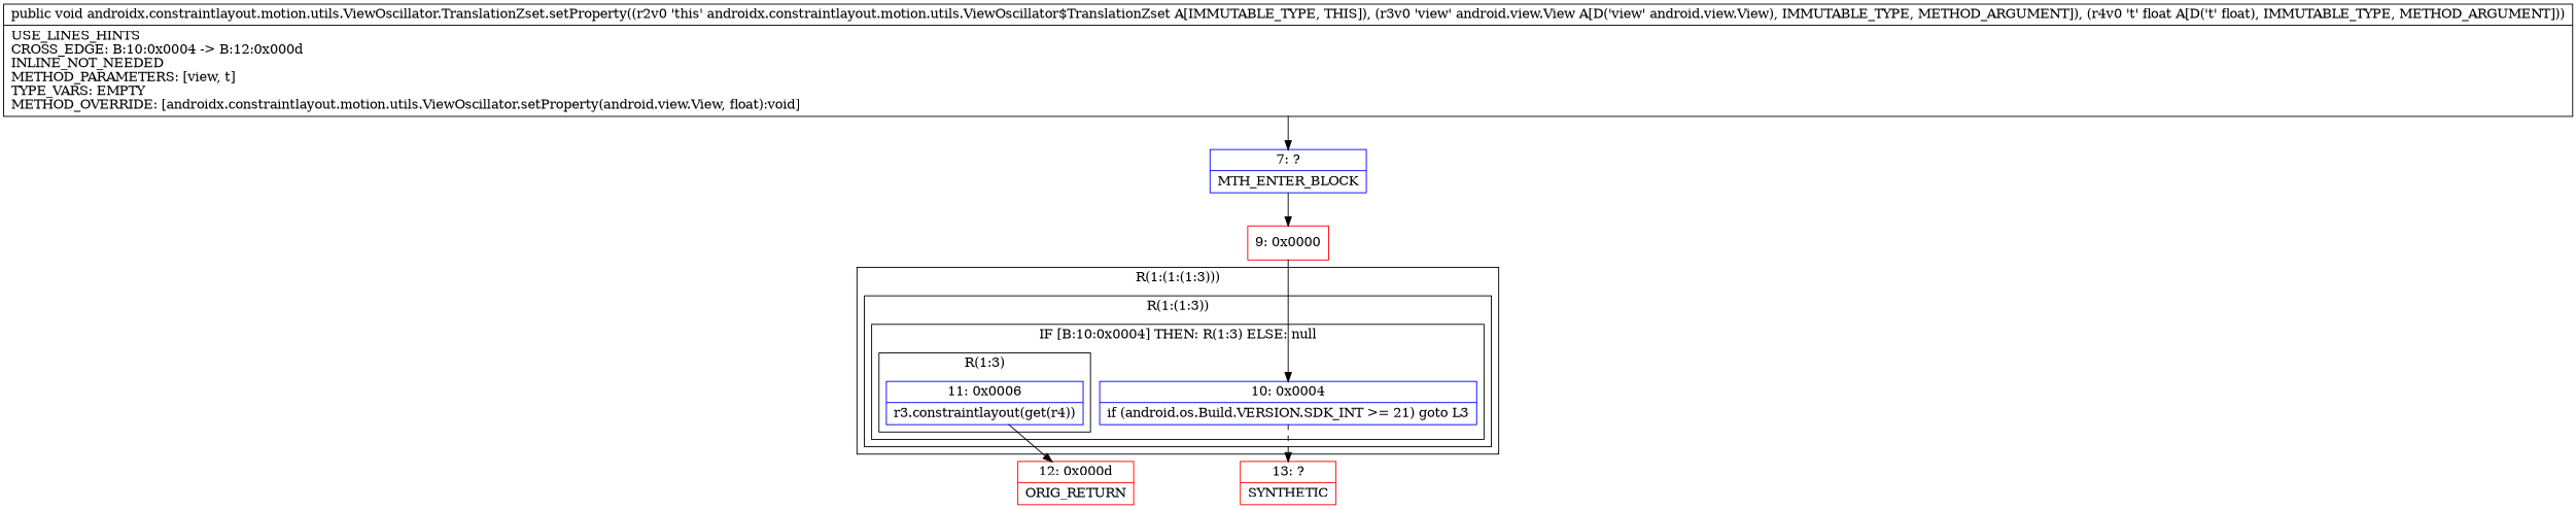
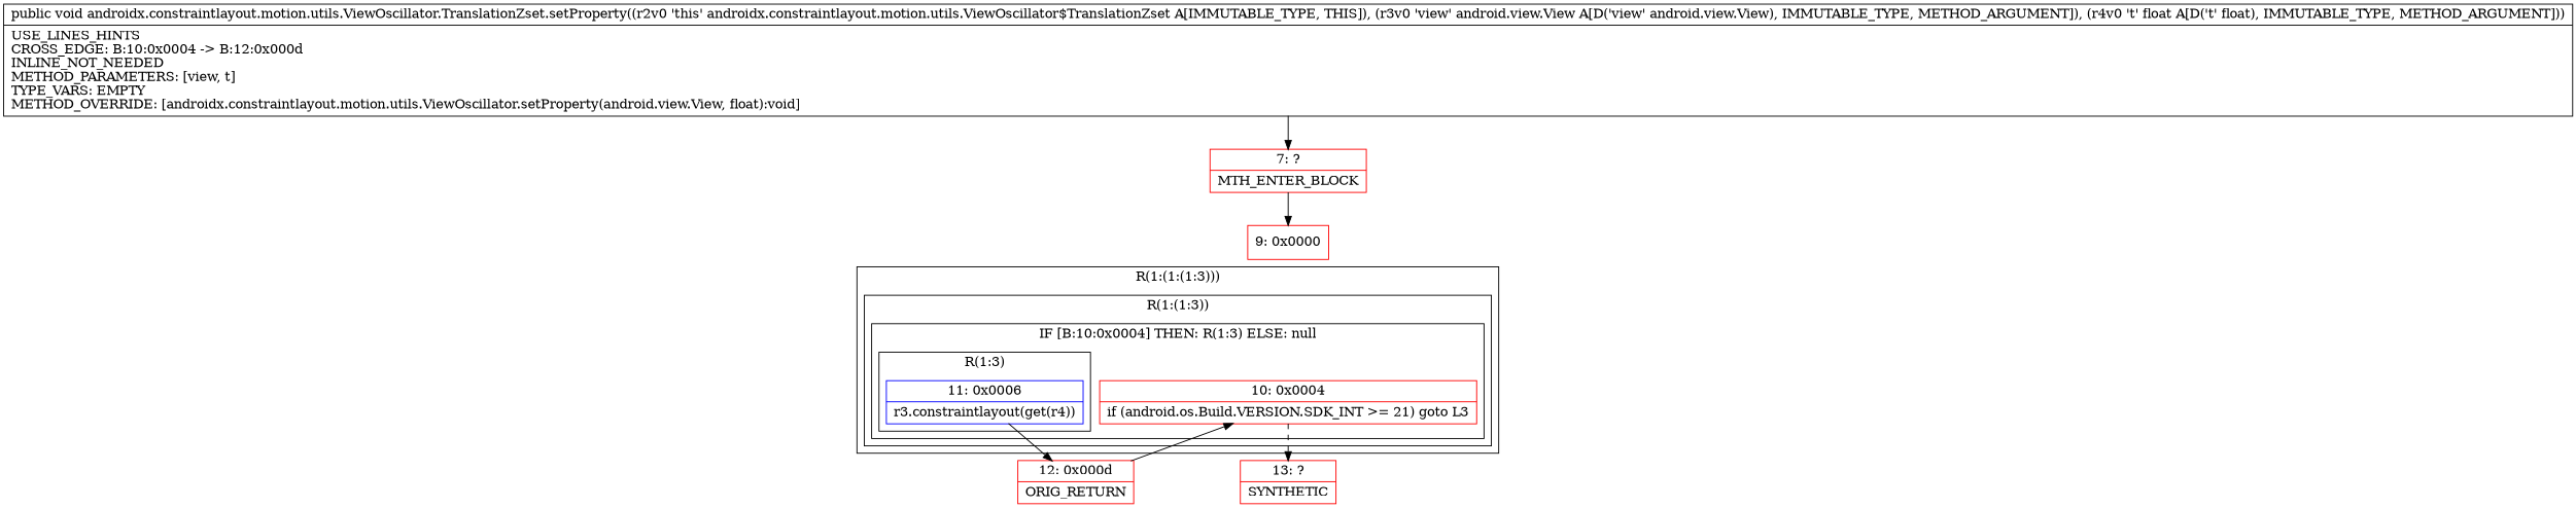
  digraph {
    node [color=red shape=record]
    n1 [color=blue label="{11\:\ 0x0006|r3.constraintlayout(get(r4))\l}"]
-   n2 [color=blue label="{10\:\ 0x0004|if (android.os.Build.VERSION.SDK_INT \>= 21) goto L3\l}"]
+   n2 [label="{10\:\ 0x0004|if (android.os.Build.VERSION.SDK_INT \>= 21) goto L3\l}"]
    n3 [label="{12\:\ 0x000d|ORIG_RETURN\l}"]
    n4 [label="{13\:\ ?|SYNTHETIC\l}"]
-   n5 [color=blue label="{7\:\ ?|MTH_ENTER_BLOCK\l}"]
+   n5 [label="{7\:\ ?|MTH_ENTER_BLOCK\l}"]
    n6 [label="{9\:\ 0x0000}"]
    n7 [label="{public void androidx.constraintlayout.motion.utils.ViewOscillator.TranslationZset.setProperty((r2v0 'this' androidx.constraintlayout.motion.utils.ViewOscillator$TranslationZset A[IMMUTABLE_TYPE, THIS]), (r3v0 'view' android.view.View A[D('view' android.view.View), IMMUTABLE_TYPE, METHOD_ARGUMENT]), (r4v0 't' float A[D('t' float), IMMUTABLE_TYPE, METHOD_ARGUMENT]))  | USE_LINES_HINTS\lCROSS_EDGE: B:10:0x0004 \-\> B:12:0x000d\lINLINE_NOT_NEEDED\lMETHOD_PARAMETERS: [view, t]\lTYPE_VARS: EMPTY\lMETHOD_OVERRIDE: [androidx.constraintlayout.motion.utils.ViewOscillator.setProperty(android.view.View, float):void]\l}" color=""]
    subgraph cluster_1 {
      label="R(1:(1:(1:3)))"
      subgraph cluster_2 {
        label="R(1:(1:3))"
        subgraph cluster_3 {
          label="IF [B:10:0x0004] THEN: R(1:3) ELSE: null"
          n2
          subgraph cluster_4 {
            label="R(1:3)"
            n1
          }
        }
      }
    }
    n1 -> n3
    n2 -> n4 [style=dashed]
    n5 -> n6
-   n6 -> n2
+   n3 -> n2
    n7 -> n5
  }
